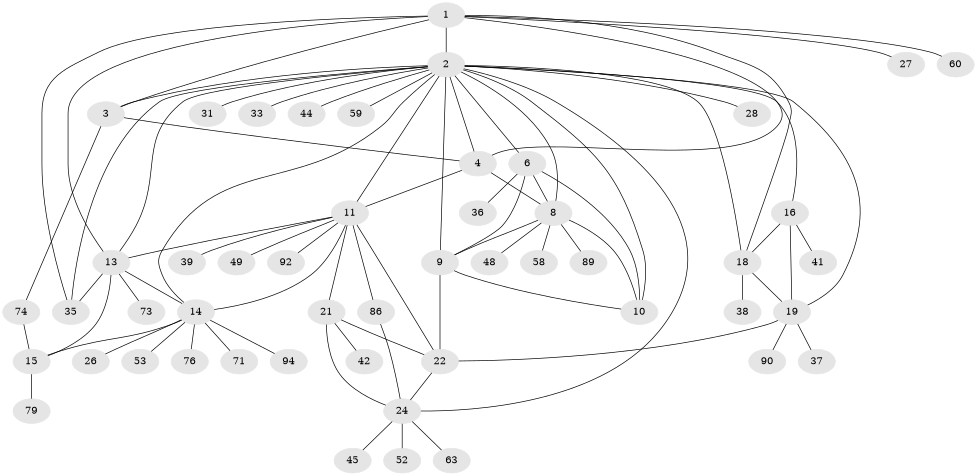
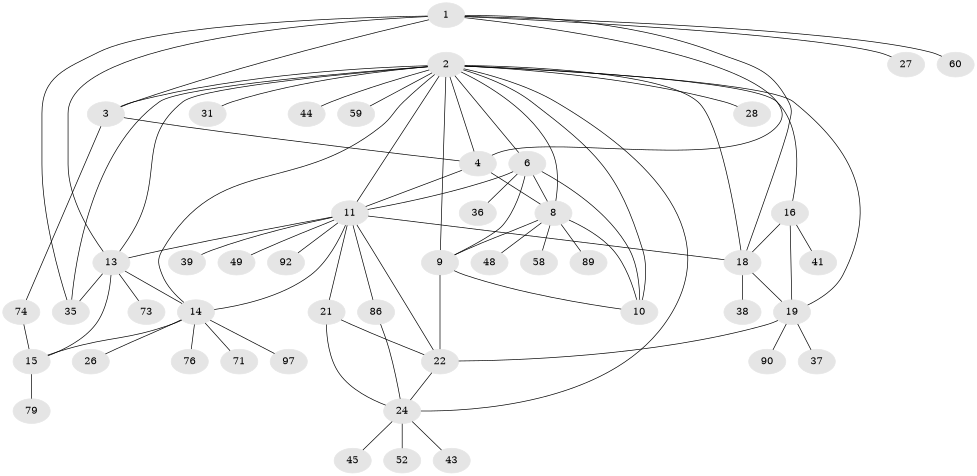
  graph {
    node [color=gray90 style=filled]
    2 [super="+7+30+34+83+90+98+64+40"]
    3 [super="+5"]
    4 [super="+65+66"]
    13 [super="+32"]
    18 [super="+29"]
    35 [super="+68+47"]
    6 [super="+56+100+43"]
    8
    9
    10 [super="+93+84+85"]
    11 [super="+54+62+12"]
    14
    16 [super="+17"]
    19
    24 [super="+87+70+71"]
    28
    31
-   33
    44
    59
    1
    27
    60
    74 [super="+96"]
    15
    73
    38 [super="+97"]
    36
    48
    58
    89
    22 [super="+81"]
    21 [super="+46+23"]
    39
    49
    86 [super="+91"]
    92
    26 [super="+55"]
-   53
    76
    n41 [label=71]
-   94
+   94 [label=97]
    41
    37 [super="+50"]
    n45 [label=90]
    45
    52
-   63
+   63 [label=43]
    79
-   42
    2 -- 3 [weight=2]
    2 -- 4
    2 -- 13
    2 -- 18
    2 -- 35
    2 -- 6
    2 -- 8
    2 -- 9
    2 -- 10
    2 -- 11
    2 -- 14
    2 -- 16 [weight=2]
    2 -- 19
    2 -- 24
    2 -- 28
    2 -- 31
-   2 -- 33
    2 -- 44
    2 -- 59
    3 -- 4 [weight=2]
    3 -- 74
    4 -- 8
    4 -- 11
    13 -- 35
    13 -- 14
    13 -- 15
    13 -- 73
    18 -- 19
    18 -- 38
    6 -- 8
    6 -- 9
    6 -- 10
+   6 -- 11
    6 -- 36
    8 -- 9
    8 -- 10
    8 -- 48
    8 -- 58
    8 -- 89
    9 -- 10
    9 -- 22
    11 -- 13 [weight=2]
+   11 -- 18
    11 -- 14 [weight=2]
    11 -- 22
    11 -- 21 [weight=2]
    11 -- 39
    11 -- 49
    11 -- 86
    11 -- 92
    14 -- 15
    14 -- 26
-   14 -- 53
    14 -- 76
    14 -- n41
    14 -- 94
    16 -- 18 [weight=2]
    16 -- 19 [weight=2]
    16 -- 41
    19 -- 22
    19 -- 37
    19 -- n45
    24 -- 45
    24 -- 52
    24 -- 63
-   1 -- 2
    1 -- 3 [weight=2]
    1 -- 4
    1 -- 13
    1 -- 18
    1 -- 35
    1 -- 27
    1 -- 60
    74 -- 15 [weight=2]
    15 -- 79
    22 -- 24
    21 -- 24 [weight=2]
    21 -- 22 [weight=2]
-   21 -- 42
    86 -- 24
  }
